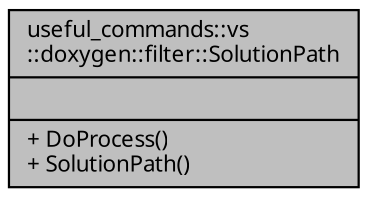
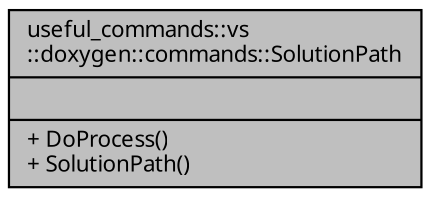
  digraph {
-   n1 [color=black fillcolor=grey75 fontcolor=black fontname=Verdana fontsize=10 height=0.2 label="{useful_commands::vs\l::doxygen::filter::SolutionPath\n||+ DoProcess()\l+ SolutionPath()\l}" shape=record style=filled width=0.4]
+   n1 [color=black fillcolor=grey75 fontcolor=black fontname=Verdana fontsize=10 height=0.2 label="{useful_commands::vs\l::doxygen::commands::SolutionPath\n||+ DoProcess()\l+ SolutionPath()\l}" shape=record style=filled width=0.4]
  }
